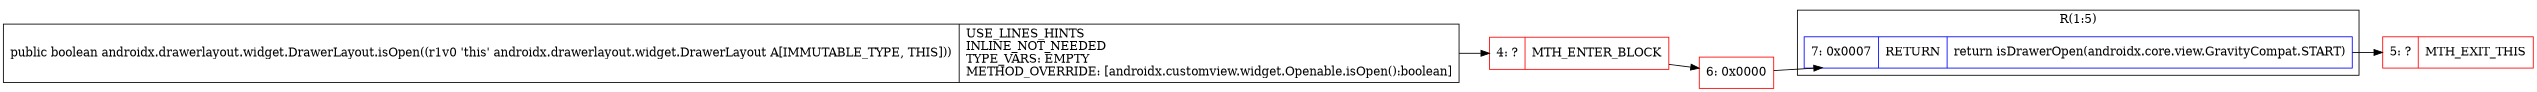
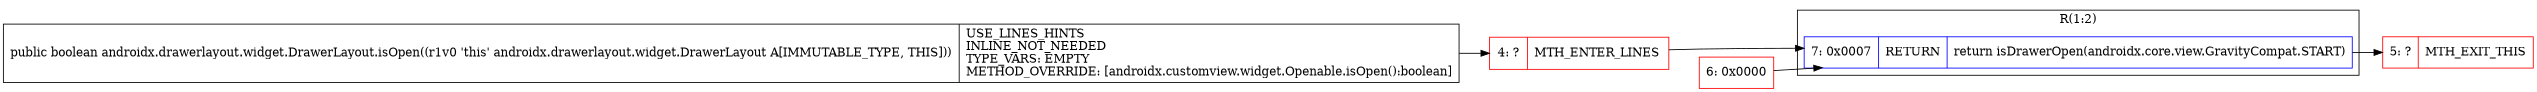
  digraph {
    rankdir=LR
    node [color=red shape=record]
    n1 [color=blue label="{7\:\ 0x0007|RETURN\l|return isDrawerOpen(androidx.core.view.GravityCompat.START)\l}"]
    n2 [label="{5\:\ ?|MTH_EXIT_THIS\l}"]
-   n3 [label="{4\:\ ?|MTH_ENTER_BLOCK\l}"]
+   n3 [label="{4\:\ ?|MTH_ENTER_LINES\l}"]
    n4 [label="{6\:\ 0x0000}"]
    n5 [label="{public boolean androidx.drawerlayout.widget.DrawerLayout.isOpen((r1v0 'this' androidx.drawerlayout.widget.DrawerLayout A[IMMUTABLE_TYPE, THIS]))  | USE_LINES_HINTS\lINLINE_NOT_NEEDED\lTYPE_VARS: EMPTY\lMETHOD_OVERRIDE: [androidx.customview.widget.Openable.isOpen():boolean]\l}" color=""]
    subgraph cluster_1 {
-     label="R(1:5)"
+     label="R(1:2)"
      n1
    }
    n1 -> n2
-   n3 -> n4
+   n3 -> n1
    n4 -> n1
    n5 -> n3
  }
